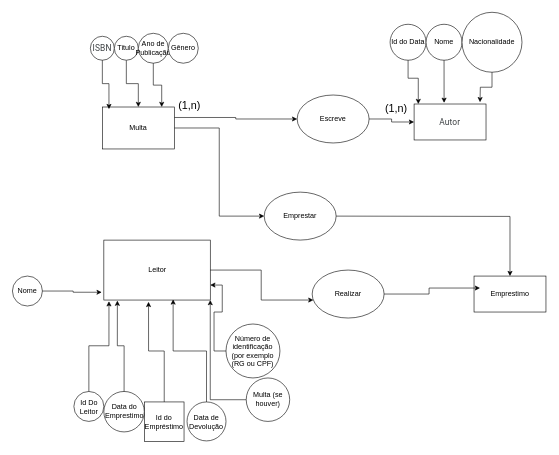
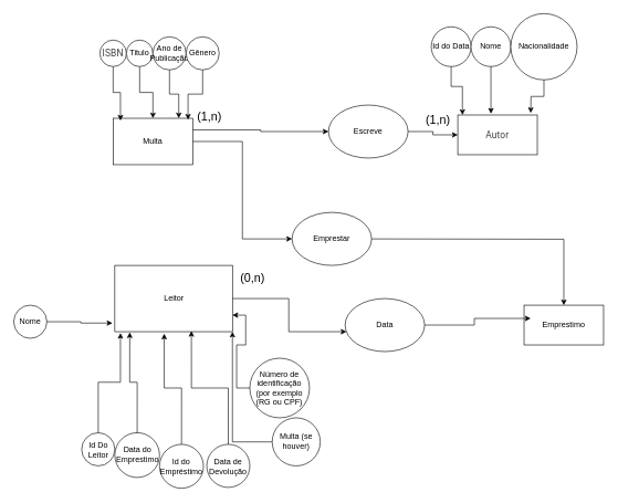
  <mxCell id="0" />
  <mxCell id="1" parent="0" />
  <mxCell id="2" style="edgeStyle=orthogonalEdgeStyle;rounded=0;orthogonalLoop=1;jettySize=auto;html=1;exitX=1;exitY=0.25;exitDx=0;exitDy=0;fontFamily=Helvetica;fontSize=12;fontColor=default;" edge="1" parent="1" source="4" target="13"><mxGeometry relative="1" as="geometry" /></mxCell>
  <mxCell id="3" style="edgeStyle=orthogonalEdgeStyle;rounded=0;orthogonalLoop=1;jettySize=auto;html=1;entryX=0;entryY=0.5;entryDx=0;entryDy=0;fontFamily=Helvetica;fontSize=12;fontColor=default;" edge="1" parent="1" source="4" target="21"><mxGeometry relative="1" as="geometry" /></mxCell>
  <mxCell id="4" value="Multa" style="rounded=0;whiteSpace=wrap;html=1;" vertex="1" parent="1"><mxGeometry x="170" y="178" width="120" height="70" as="geometry" /></mxCell>
  <mxCell id="5" value="&lt;span style=&quot;color: rgb(60, 64, 67); font-family: Roboto, Arial, sans-serif; font-size: 14px; letter-spacing: 0.2px; text-align: left;&quot;&gt;ISBN&lt;/span&gt;" style="ellipse;whiteSpace=wrap;html=1;aspect=fixed;" vertex="1" parent="1"><mxGeometry x="150" y="60" width="40" height="40" as="geometry" /></mxCell>
  <mxCell id="6" value="&lt;div style=&quot;text-align: left;&quot;&gt;&lt;font face=&quot;Roboto, Arial, sans-serif&quot; color=&quot;#3c4043&quot;&gt;&lt;span style=&quot;font-size: 14px; letter-spacing: 0.2px;&quot;&gt;Autor&lt;/span&gt;&lt;/font&gt;&lt;/div&gt;" style="rounded=0;whiteSpace=wrap;html=1;" vertex="1" parent="1"><mxGeometry x="690" y="173" width="120" height="60" as="geometry" /></mxCell>
  <mxCell id="7" value="Leitor" style="rounded=0;whiteSpace=wrap;html=1;" vertex="1" parent="1"><mxGeometry x="172.5" y="400" width="177.5" height="100" as="geometry" /></mxCell>
  <mxCell id="8" value="Emprestimo" style="rounded=0;whiteSpace=wrap;html=1;" vertex="1" parent="1"><mxGeometry x="790" y="460" width="120" height="60" as="geometry" /></mxCell>
  <mxCell id="9" style="edgeStyle=orthogonalEdgeStyle;rounded=0;orthogonalLoop=1;jettySize=auto;html=1;exitX=0.5;exitY=1;exitDx=0;exitDy=0;entryX=0.092;entryY=0.05;entryDx=0;entryDy=0;entryPerimeter=0;" edge="1" parent="1" source="5" target="4"><mxGeometry relative="1" as="geometry" /></mxCell>
  <mxCell id="10" style="edgeStyle=orthogonalEdgeStyle;rounded=0;orthogonalLoop=1;jettySize=auto;html=1;entryX=0.5;entryY=0;entryDx=0;entryDy=0;" edge="1" parent="1" source="11" target="4"><mxGeometry relative="1" as="geometry" /></mxCell>
  <mxCell id="11" value="Titulo" style="ellipse;whiteSpace=wrap;html=1;aspect=fixed;" vertex="1" parent="1"><mxGeometry x="190" y="60" width="40" height="40" as="geometry" /></mxCell>
  <mxCell id="12" style="edgeStyle=orthogonalEdgeStyle;rounded=0;orthogonalLoop=1;jettySize=auto;html=1;entryX=0;entryY=0.5;entryDx=0;entryDy=0;fontFamily=Helvetica;fontSize=12;fontColor=default;" edge="1" parent="1" source="13" target="6"><mxGeometry relative="1" as="geometry" /></mxCell>
  <mxCell id="13" value="Escreve" style="ellipse;whiteSpace=wrap;html=1;strokeColor=default;align=center;verticalAlign=middle;fontFamily=Helvetica;fontSize=12;fontColor=default;fillColor=default;" vertex="1" parent="1"><mxGeometry x="495" y="158" width="120" height="80" as="geometry" /></mxCell>
- <mxCell id="14" value="Realizar" style="ellipse;whiteSpace=wrap;html=1;strokeColor=default;align=center;verticalAlign=middle;fontFamily=Helvetica;fontSize=12;fontColor=default;fillColor=default;" vertex="1" parent="1"><mxGeometry x="520" y="450" width="120" height="80" as="geometry" /></mxCell>
+ <mxCell id="14" value="Data" style="ellipse;whiteSpace=wrap;html=1;strokeColor=default;align=center;verticalAlign=middle;fontFamily=Helvetica;fontSize=12;fontColor=default;fillColor=default;" vertex="1" parent="1"><mxGeometry x="520" y="450" width="120" height="80" as="geometry" /></mxCell>
  <mxCell id="15" value="&lt;font style=&quot;font-size: 18px;&quot;&gt;(1,n)&lt;/font&gt;" style="text;html=1;align=center;verticalAlign=middle;resizable=0;points=[];autosize=1;strokeColor=none;fillColor=none;fontFamily=Helvetica;fontSize=12;fontColor=default;" vertex="1" parent="1"><mxGeometry x="285" y="155" width="60" height="40" as="geometry" /></mxCell>
  <mxCell id="16" value="&lt;font style=&quot;font-size: 18px;&quot;&gt;(1,n)&lt;/font&gt;" style="text;html=1;align=center;verticalAlign=middle;resizable=0;points=[];autosize=1;strokeColor=none;fillColor=none;fontFamily=Helvetica;fontSize=12;fontColor=default;" vertex="1" parent="1"><mxGeometry x="630" y="160" width="60" height="40" as="geometry" /></mxCell>
+ <mxCell id="17" value="&lt;font style=&quot;font-size: 18px;&quot;&gt;(0,n)&lt;/font&gt;" style="text;html=1;align=center;verticalAlign=middle;resizable=0;points=[];autosize=1;strokeColor=none;fillColor=none;fontFamily=Helvetica;fontSize=12;fontColor=default;" vertex="1" parent="1"><mxGeometry x="350" y="400" width="60" height="40" as="geometry" /></mxCell>
  <mxCell id="18" style="edgeStyle=orthogonalEdgeStyle;rounded=0;orthogonalLoop=1;jettySize=auto;html=1;entryX=0.083;entryY=0.333;entryDx=0;entryDy=0;entryPerimeter=0;fontFamily=Helvetica;fontSize=12;fontColor=default;" edge="1" parent="1" source="14" target="8"><mxGeometry relative="1" as="geometry" /></mxCell>
  <mxCell id="19" style="edgeStyle=orthogonalEdgeStyle;rounded=0;orthogonalLoop=1;jettySize=auto;html=1;entryX=0.017;entryY=0.625;entryDx=0;entryDy=0;entryPerimeter=0;fontFamily=Helvetica;fontSize=12;fontColor=default;" edge="1" parent="1" source="7" target="14"><mxGeometry relative="1" as="geometry" /></mxCell>
  <mxCell id="20" style="edgeStyle=orthogonalEdgeStyle;rounded=0;orthogonalLoop=1;jettySize=auto;html=1;entryX=0.5;entryY=0;entryDx=0;entryDy=0;fontFamily=Helvetica;fontSize=12;fontColor=default;" edge="1" parent="1" target="8"><mxGeometry relative="1" as="geometry"><mxPoint x="560" y="360" as="sourcePoint" /></mxGeometry></mxCell>
  <mxCell id="21" value="Emprestar" style="ellipse;whiteSpace=wrap;html=1;strokeColor=default;align=center;verticalAlign=middle;fontFamily=Helvetica;fontSize=12;fontColor=default;fillColor=default;" vertex="1" parent="1"><mxGeometry x="440" y="320" width="120" height="80" as="geometry" /></mxCell>
  <mxCell id="22" value="Ano de Publicação" style="ellipse;whiteSpace=wrap;html=1;aspect=fixed;strokeColor=default;align=center;verticalAlign=middle;fontFamily=Helvetica;fontSize=12;fontColor=default;fillColor=default;" vertex="1" parent="1"><mxGeometry x="230" y="55" width="50" height="50" as="geometry" /></mxCell>
  <mxCell id="23" style="edgeStyle=orthogonalEdgeStyle;rounded=0;orthogonalLoop=1;jettySize=auto;html=1;entryX=0.825;entryY=0;entryDx=0;entryDy=0;entryPerimeter=0;fontFamily=Helvetica;fontSize=12;fontColor=default;" edge="1" parent="1" source="22" target="4"><mxGeometry relative="1" as="geometry" /></mxCell>
  <mxCell id="24" value="Gênero" style="ellipse;whiteSpace=wrap;html=1;aspect=fixed;strokeColor=default;align=center;verticalAlign=middle;fontFamily=Helvetica;fontSize=12;fontColor=default;fillColor=default;" vertex="1" parent="1"><mxGeometry x="280" y="55" width="50" height="50" as="geometry" /></mxCell>
+ <mxCell id="25" style="edgeStyle=orthogonalEdgeStyle;rounded=0;orthogonalLoop=1;jettySize=auto;html=1;entryX=0.942;entryY=0.029;entryDx=0;entryDy=0;entryPerimeter=0;fontFamily=Helvetica;fontSize=12;fontColor=default;" edge="1" parent="1" source="24" target="4"><mxGeometry relative="1" as="geometry" /></mxCell>
  <mxCell id="26" value="Id do Data" style="ellipse;whiteSpace=wrap;html=1;aspect=fixed;strokeColor=default;align=center;verticalAlign=middle;fontFamily=Helvetica;fontSize=12;fontColor=default;fillColor=default;" vertex="1" parent="1"><mxGeometry x="650" y="40" width="60" height="60" as="geometry" /></mxCell>
  <mxCell id="27" value="Nome" style="ellipse;whiteSpace=wrap;html=1;aspect=fixed;strokeColor=default;align=center;verticalAlign=middle;fontFamily=Helvetica;fontSize=12;fontColor=default;fillColor=default;" vertex="1" parent="1"><mxGeometry x="710" y="40" width="60" height="60" as="geometry" /></mxCell>
  <mxCell id="28" value="Nacionalidade" style="ellipse;whiteSpace=wrap;html=1;aspect=fixed;strokeColor=default;align=center;verticalAlign=middle;fontFamily=Helvetica;fontSize=12;fontColor=default;fillColor=default;" vertex="1" parent="1"><mxGeometry x="770" y="20" width="100" height="100" as="geometry" /></mxCell>
  <mxCell id="29" style="edgeStyle=orthogonalEdgeStyle;rounded=0;orthogonalLoop=1;jettySize=auto;html=1;entryX=1;entryY=0.75;entryDx=0;entryDy=0;fontFamily=Helvetica;fontSize=12;fontColor=default;" edge="1" parent="1" source="30" target="7"><mxGeometry relative="1" as="geometry" /></mxCell>
  <mxCell id="30" value="Número de identificação (por exemplo (RG ou CPF)" style="ellipse;whiteSpace=wrap;html=1;aspect=fixed;strokeColor=default;align=center;verticalAlign=middle;fontFamily=Helvetica;fontSize=12;fontColor=default;fillColor=default;" vertex="1" parent="1"><mxGeometry x="376.25" y="540" width="90" height="90" as="geometry" /></mxCell>
  <mxCell id="31" style="edgeStyle=orthogonalEdgeStyle;rounded=0;orthogonalLoop=1;jettySize=auto;html=1;entryX=1;entryY=1;entryDx=0;entryDy=0;fontFamily=Helvetica;fontSize=12;fontColor=default;" edge="1" parent="1" source="32" target="7"><mxGeometry relative="1" as="geometry" /></mxCell>
  <mxCell id="32" value="Multa (se houver)" style="ellipse;whiteSpace=wrap;html=1;aspect=fixed;strokeColor=default;align=center;verticalAlign=middle;fontFamily=Helvetica;fontSize=12;fontColor=default;fillColor=default;" vertex="1" parent="1"><mxGeometry x="410" y="630" width="72.5" height="72.5" as="geometry" /></mxCell>
  <mxCell id="33" value="Data de Devolução" style="ellipse;whiteSpace=wrap;html=1;aspect=fixed;strokeColor=default;align=center;verticalAlign=middle;fontFamily=Helvetica;fontSize=12;fontColor=default;fillColor=default;" vertex="1" parent="1"><mxGeometry x="311.25" y="670" width="65" height="65" as="geometry" /></mxCell>
- <mxCell id="34" value="Id do Empréstimo" style="whiteSpace=wrap;html=1;aspect=fixed;strokeColor=default;align=center;verticalAlign=middle;fontFamily=Helvetica;fontSize=12;fontColor=default;fillColor=default;rounded=0;" vertex="1" parent="1"><mxGeometry x="240" y="670" width="66.25" height="66.25" as="geometry" /></mxCell>
+ <mxCell id="34" value="Id do Empréstimo" style="ellipse;whiteSpace=wrap;html=1;aspect=fixed;strokeColor=default;align=center;verticalAlign=middle;fontFamily=Helvetica;fontSize=12;fontColor=default;fillColor=default;" vertex="1" parent="1"><mxGeometry x="240" y="670" width="66.25" height="66.25" as="geometry" /></mxCell>
  <mxCell id="35" value="Data do Emprestimo" style="ellipse;whiteSpace=wrap;html=1;aspect=fixed;strokeColor=default;align=center;verticalAlign=middle;fontFamily=Helvetica;fontSize=12;fontColor=default;fillColor=default;" vertex="1" parent="1"><mxGeometry x="172.5" y="652.5" width="67.5" height="67.5" as="geometry" /></mxCell>
  <mxCell id="36" value="Id Do Leitor" style="ellipse;whiteSpace=wrap;html=1;aspect=fixed;strokeColor=default;align=center;verticalAlign=middle;fontFamily=Helvetica;fontSize=12;fontColor=default;fillColor=default;" vertex="1" parent="1"><mxGeometry x="122.5" y="652.5" width="50" height="50" as="geometry" /></mxCell>
  <mxCell id="37" value="Nome" style="ellipse;whiteSpace=wrap;html=1;aspect=fixed;strokeColor=default;align=center;verticalAlign=middle;fontFamily=Helvetica;fontSize=12;fontColor=default;fillColor=default;" vertex="1" parent="1"><mxGeometry x="20" y="460" width="50" height="50" as="geometry" /></mxCell>
  <mxCell id="38" style="edgeStyle=orthogonalEdgeStyle;rounded=0;orthogonalLoop=1;jettySize=auto;html=1;fontFamily=Helvetica;fontSize=12;fontColor=default;" edge="1" parent="1" source="28"><mxGeometry relative="1" as="geometry"><mxPoint x="800" y="170" as="targetPoint" /></mxGeometry></mxCell>
  <mxCell id="39" style="edgeStyle=orthogonalEdgeStyle;rounded=0;orthogonalLoop=1;jettySize=auto;html=1;exitX=0.5;exitY=1;exitDx=0;exitDy=0;entryX=0.417;entryY=-0.033;entryDx=0;entryDy=0;entryPerimeter=0;fontFamily=Helvetica;fontSize=12;fontColor=default;" edge="1" parent="1" source="27" target="6"><mxGeometry relative="1" as="geometry" /></mxCell>
  <mxCell id="40" style="edgeStyle=orthogonalEdgeStyle;rounded=0;orthogonalLoop=1;jettySize=auto;html=1;exitX=0.5;exitY=1;exitDx=0;exitDy=0;entryX=1.117;entryY=0.325;entryDx=0;entryDy=0;entryPerimeter=0;fontFamily=Helvetica;fontSize=12;fontColor=default;" edge="1" parent="1" source="26" target="16"><mxGeometry relative="1" as="geometry" /></mxCell>
  <mxCell id="41" style="edgeStyle=orthogonalEdgeStyle;rounded=0;orthogonalLoop=1;jettySize=auto;html=1;entryX=0.048;entryY=1.02;entryDx=0;entryDy=0;entryPerimeter=0;fontFamily=Helvetica;fontSize=12;fontColor=default;" edge="1" parent="1" source="36" target="7"><mxGeometry relative="1" as="geometry" /></mxCell>
  <mxCell id="42" style="edgeStyle=orthogonalEdgeStyle;rounded=0;orthogonalLoop=1;jettySize=auto;html=1;entryX=0.127;entryY=1.01;entryDx=0;entryDy=0;entryPerimeter=0;fontFamily=Helvetica;fontSize=12;fontColor=default;" edge="1" parent="1" source="35" target="7"><mxGeometry relative="1" as="geometry" /></mxCell>
  <mxCell id="43" style="edgeStyle=orthogonalEdgeStyle;rounded=0;orthogonalLoop=1;jettySize=auto;html=1;exitX=1;exitY=0.5;exitDx=0;exitDy=0;entryX=-0.02;entryY=0.87;entryDx=0;entryDy=0;entryPerimeter=0;fontFamily=Helvetica;fontSize=12;fontColor=default;" edge="1" parent="1" source="37" target="7"><mxGeometry relative="1" as="geometry" /></mxCell>
  <mxCell id="44" style="edgeStyle=orthogonalEdgeStyle;rounded=0;orthogonalLoop=1;jettySize=auto;html=1;entryX=0.42;entryY=1.03;entryDx=0;entryDy=0;entryPerimeter=0;fontFamily=Helvetica;fontSize=12;fontColor=default;" edge="1" parent="1" source="34" target="7"><mxGeometry relative="1" as="geometry" /></mxCell>
  <mxCell id="45" style="edgeStyle=orthogonalEdgeStyle;rounded=0;orthogonalLoop=1;jettySize=auto;html=1;entryX=0.651;entryY=0.99;entryDx=0;entryDy=0;entryPerimeter=0;fontFamily=Helvetica;fontSize=12;fontColor=default;" edge="1" parent="1" source="33" target="7"><mxGeometry relative="1" as="geometry" /></mxCell>
